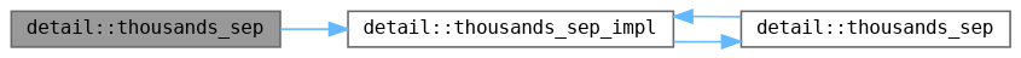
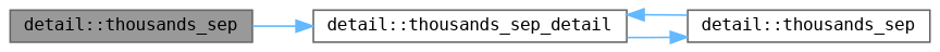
  digraph {
    rankdir=LR
    fontname="DejaVu Sans Mono"
    node [color=grey40 fillcolor=white fontname="DejaVu Sans Mono" fontsize=10 shape=box style=filled]
    edge [color=steelblue1 fontname="DejaVu Sans Mono" fontsize=10 labelfontname=Helvetica labelfontsize=10 style=solid]
    n1 [color=gray40 fillcolor=grey60 fontcolor=black height=0.2 label="detail::thousands_sep" width=0.4]
-   n2 [height=0.2 label="detail::thousands_sep_impl" width=0.4]
+   n2 [height=0.2 label="detail::thousands_sep_detail" width=0.4]
    n3 [height=0.2 label="detail::thousands_sep" width=0.4]
    n1 -> n2
    n2 -> n3
    n3 -> n2
  }
